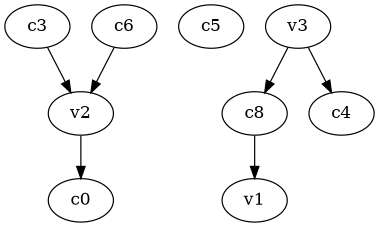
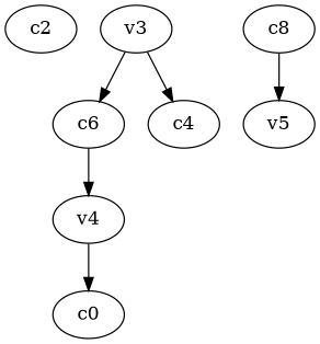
  strict digraph {
    edge [weight=1]
-   c3
-   v2
+   c2
+   v2 [label=v4]
    n4 [label=c0]
-   c5
    c8
-   v1
+   v1 [label=v5]
    c6
    v3
    c4
-   c3 -> v2
    v2 -> n4
    c8 -> v1
    c6 -> v2
-   v3 -> c8
+   v3 -> c6
    v3 -> c4
  }
